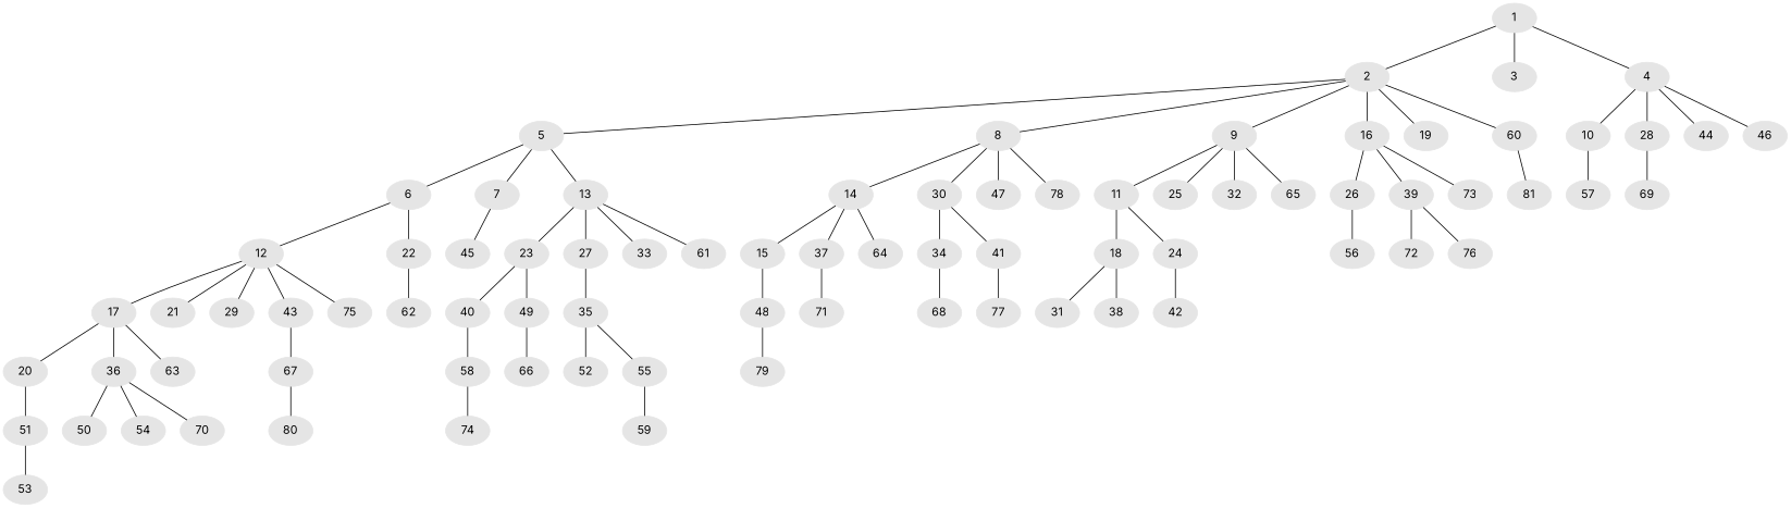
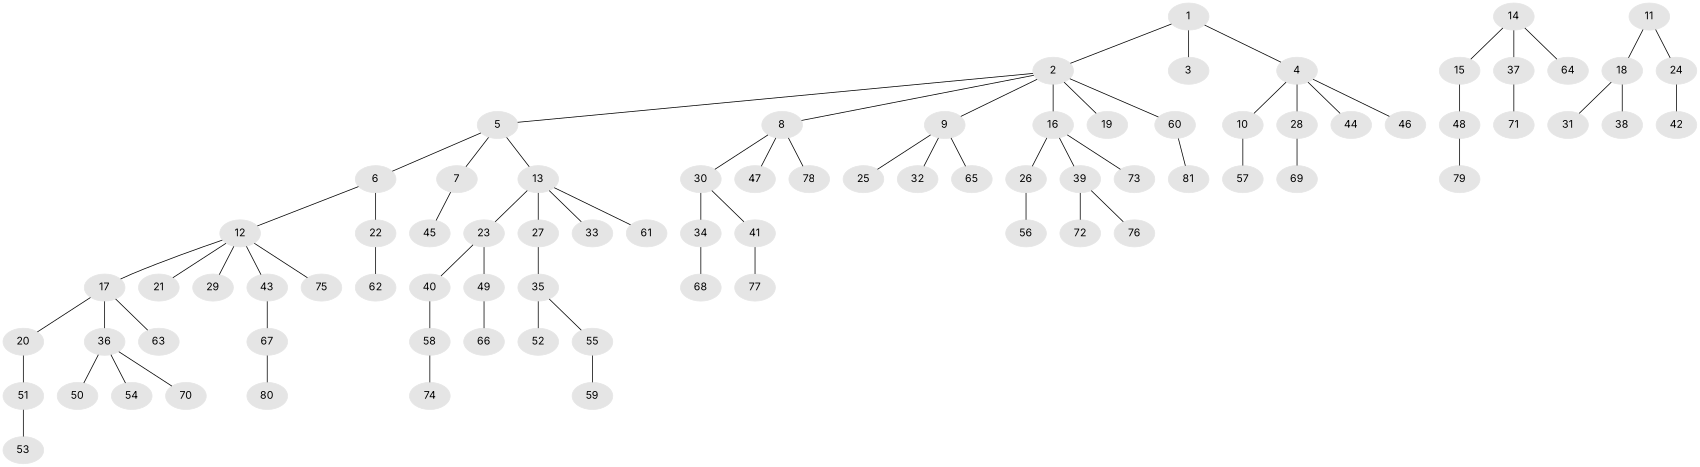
  graph {
    fontname=Inter
    node [color=gray90 fontname=Inter style=filled]
    edge [fontname=Inter]
    1
    2
    3
    4
    5
    8
    9
    16
    19
    60
    10
    28
    44
    46
    6
    7
    13
    14
    30
    47
    78
    11
    25
    32
    65
    26
    39
    73
    81
    57
    69
    12
    22
    45
    23
    27
    33
    61
    17
    21
    29
    43
    75
    62
    15
    37
    64
    34
    41
    18
    24
    31
    38
    42
    20
    36
    63
    67
    40
    49
    35
    48
    71
    79
    56
    72
    76
    51
    50
    54
    70
    53
    58
    66
    52
    55
    68
    77
    59
    74
    80
    1 -- 2
    1 -- 3
    1 -- 4
    2 -- 5
    2 -- 8
    2 -- 9
    2 -- 16
    2 -- 19
    2 -- 60
    4 -- 10
    4 -- 28
    4 -- 44
    4 -- 46
    5 -- 6
    5 -- 7
    5 -- 13
-   8 -- 14
    8 -- 30
    8 -- 47
    8 -- 78
-   9 -- 11
    9 -- 25
    9 -- 32
    9 -- 65
    16 -- 26
    16 -- 39
    16 -- 73
    60 -- 81
    10 -- 57
    28 -- 69
    6 -- 12
    6 -- 22
    7 -- 45
    13 -- 23
    13 -- 27
    13 -- 33
    13 -- 61
    14 -- 15
    14 -- 37
    14 -- 64
    30 -- 34
    30 -- 41
    11 -- 18
    11 -- 24
    26 -- 56
    39 -- 72
    39 -- 76
    12 -- 17
    12 -- 21
    12 -- 29
    12 -- 43
    12 -- 75
    22 -- 62
    23 -- 40
    23 -- 49
    27 -- 35
    17 -- 20
    17 -- 36
    17 -- 63
    43 -- 67
    15 -- 48
    37 -- 71
    34 -- 68
    41 -- 77
    18 -- 31
    18 -- 38
    24 -- 42
    20 -- 51
    36 -- 50
    36 -- 54
    36 -- 70
    67 -- 80
    40 -- 58
    49 -- 66
    35 -- 52
    35 -- 55
    48 -- 79
    51 -- 53
    58 -- 74
    55 -- 59
  }
